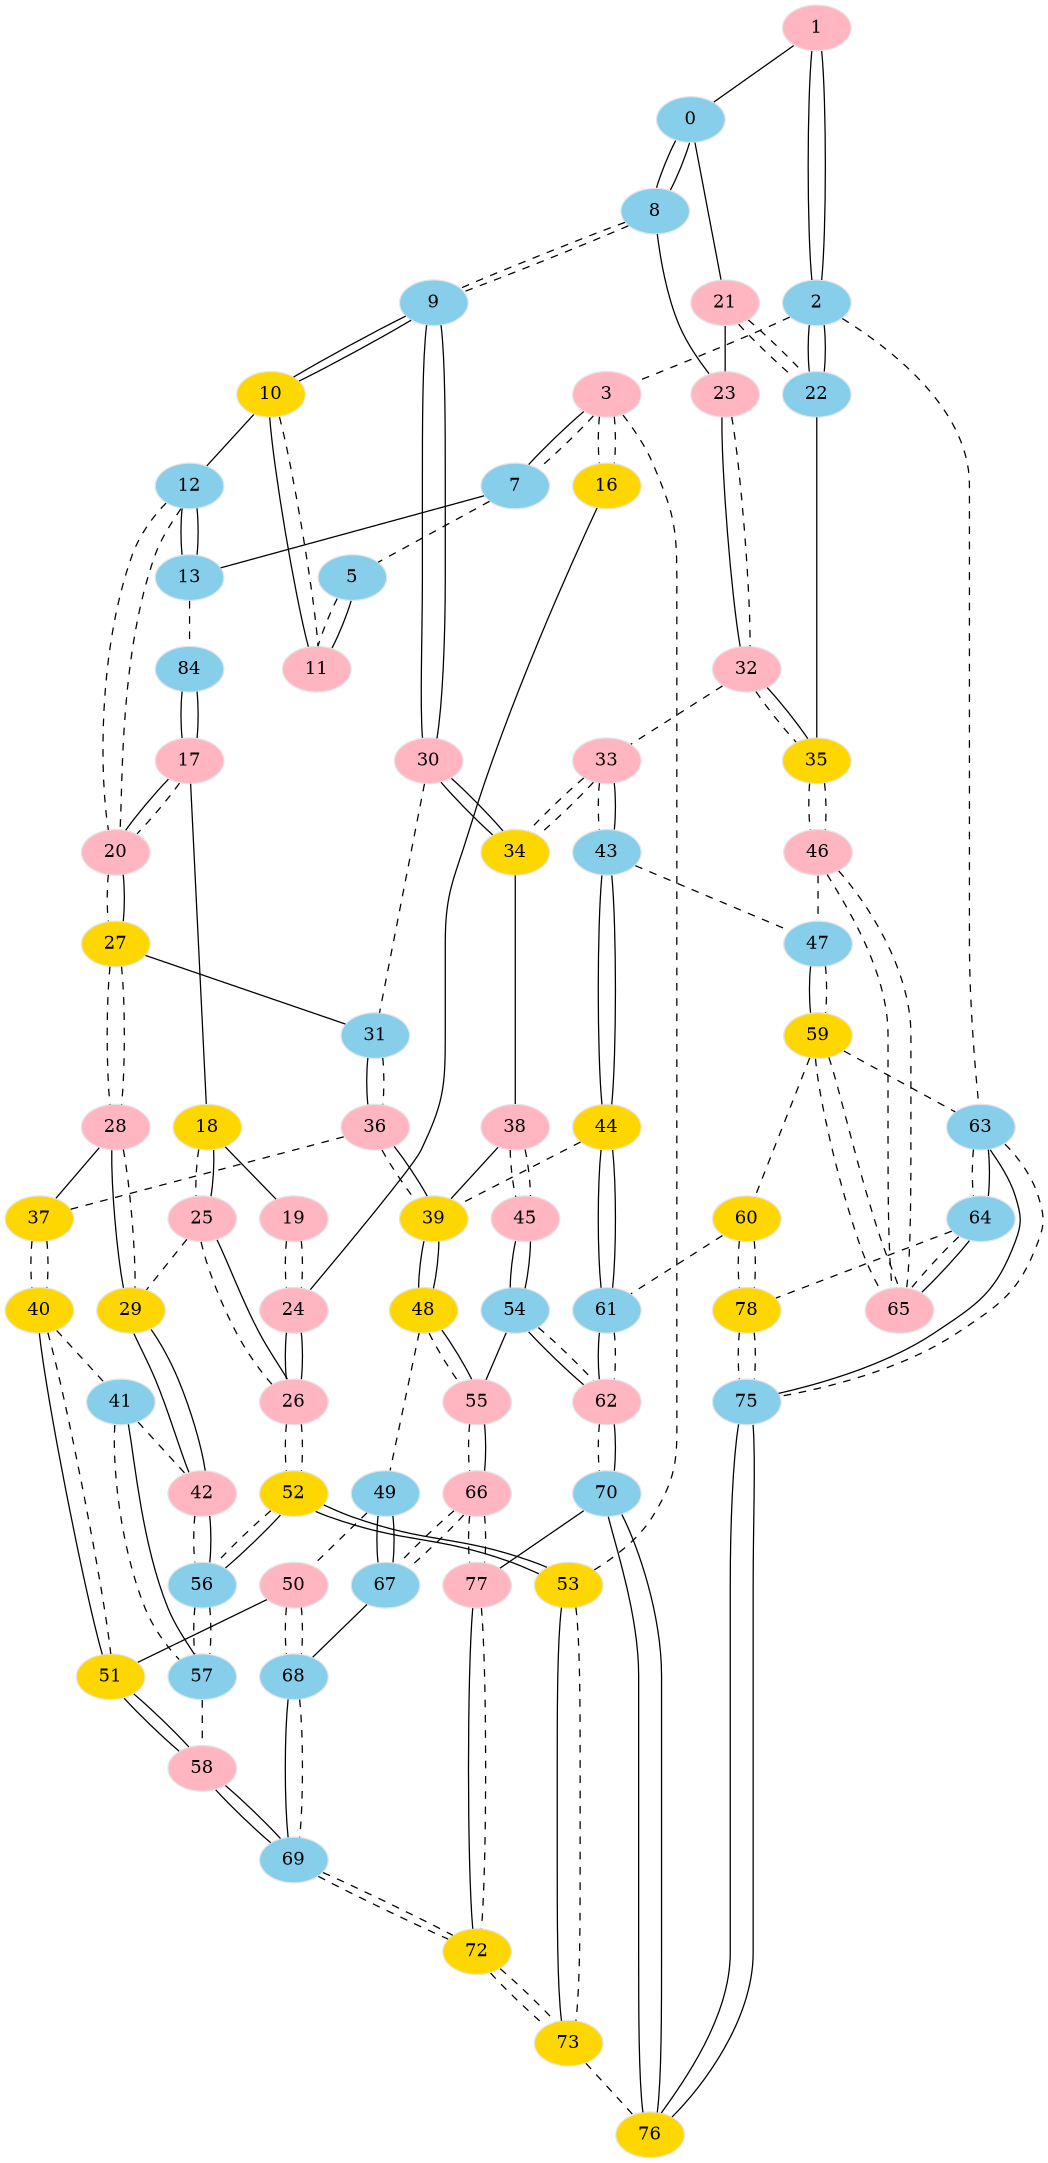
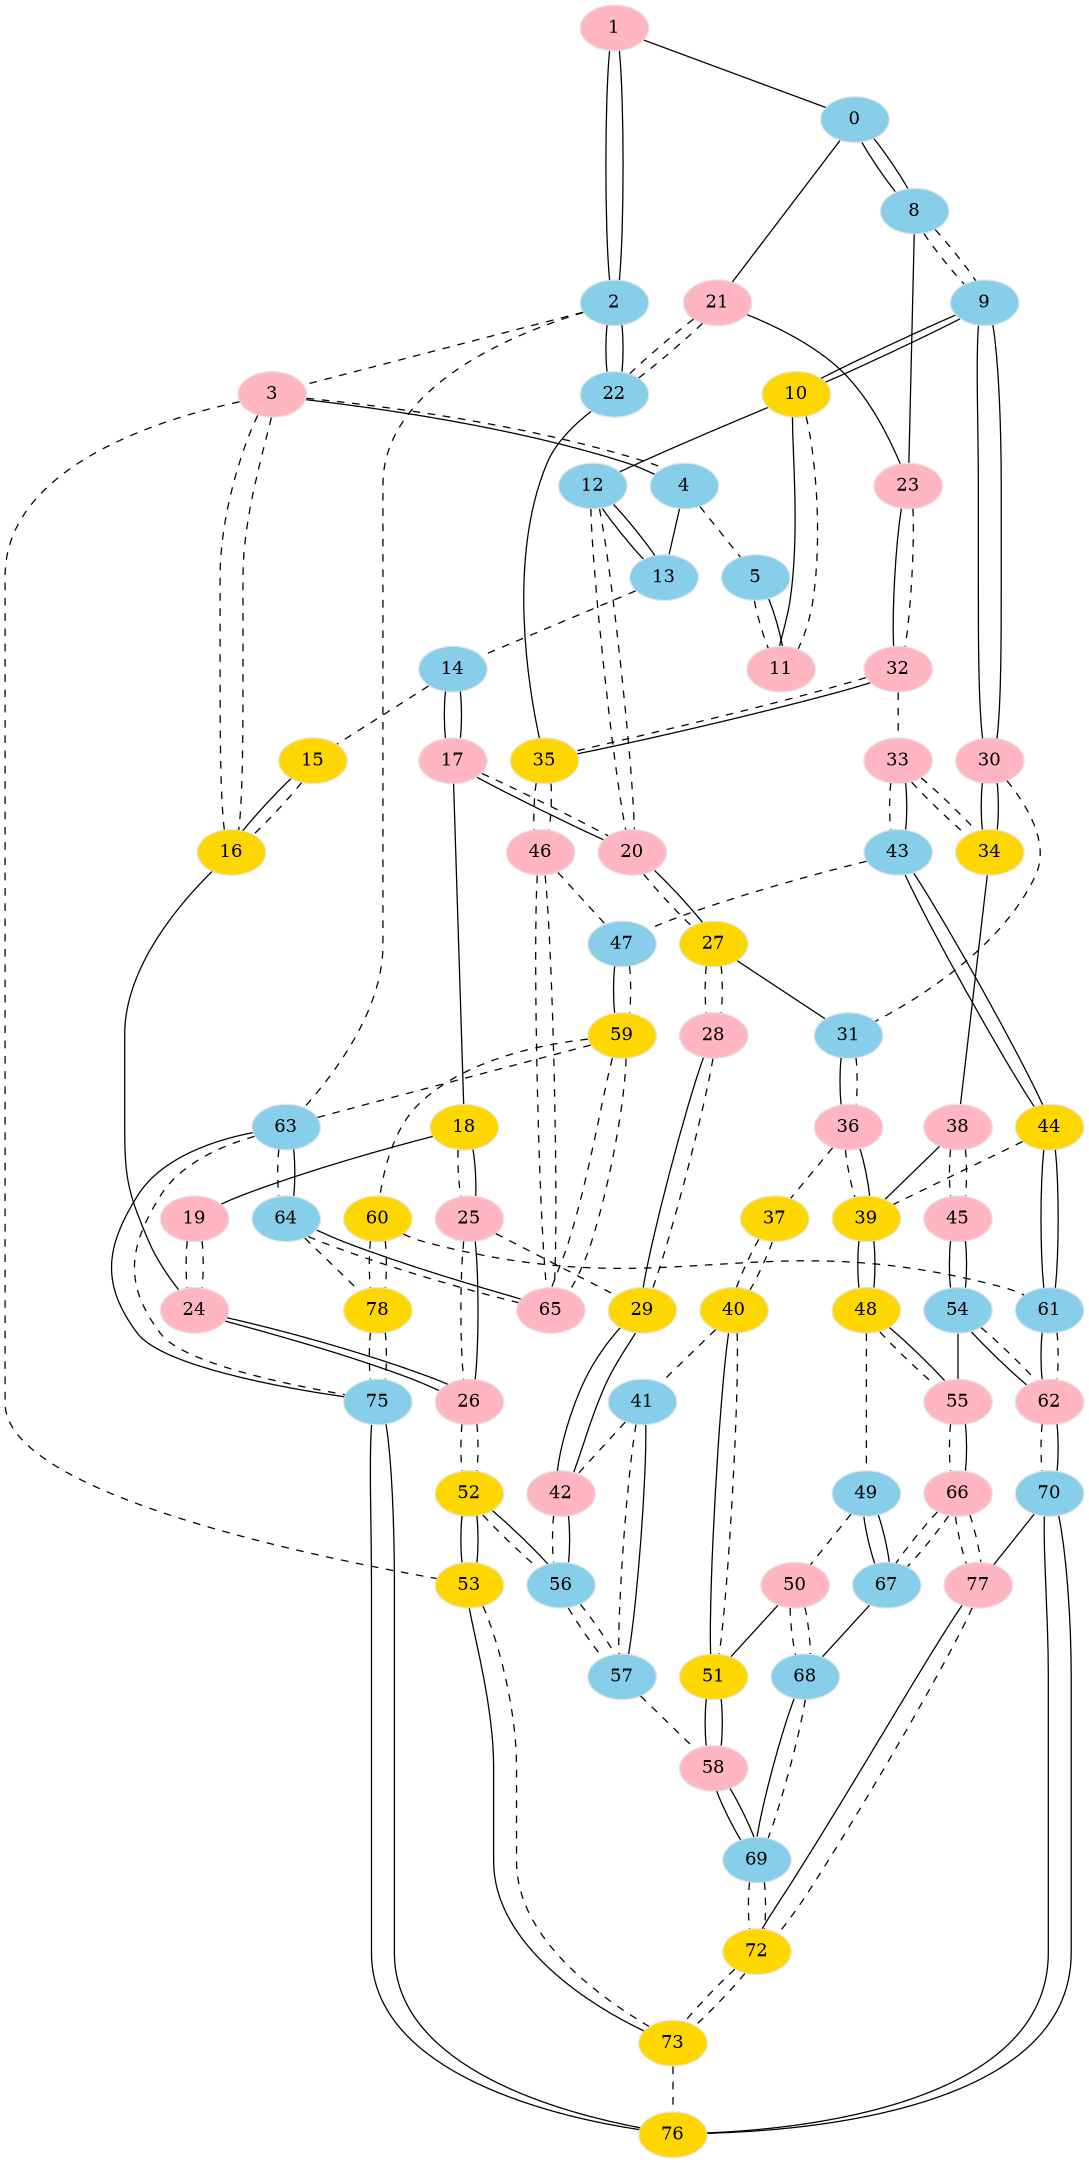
  graph {
    node [color=gray90 fillcolor=lightpink style=filled]
    edge [style=dashed]
    2 [fillcolor=skyblue]
    1
    n3 [fillcolor=skyblue label=0]
    3
    22 [fillcolor=skyblue]
    63 [fillcolor=skyblue]
    8 [fillcolor=skyblue]
    21
-   4 [fillcolor=skyblue label=7]
+   4 [fillcolor=skyblue]
    16 [fillcolor=gold]
    53 [fillcolor=gold]
    35 [fillcolor=gold]
    64 [fillcolor=skyblue]
    75 [fillcolor=skyblue]
    5 [fillcolor=skyblue]
    13 [fillcolor=skyblue]
    24
    73 [fillcolor=gold]
    11
-   14 [fillcolor=skyblue label=84]
+   14 [fillcolor=skyblue]
    9 [fillcolor=skyblue]
    23
    10 [fillcolor=gold]
    30
    32
    12 [fillcolor=skyblue]
    31 [fillcolor=skyblue]
    34 [fillcolor=gold]
    20
    27 [fillcolor=gold]
+   15 [fillcolor=gold]
    17
    18 [fillcolor=gold]
    19
    26
    25
    29 [fillcolor=gold]
    28
    46
    33
    52 [fillcolor=gold]
    42
    56 [fillcolor=skyblue]
    37 [fillcolor=gold]
    36
    40 [fillcolor=gold]
    38
    39 [fillcolor=gold]
    43 [fillcolor=skyblue]
    44 [fillcolor=gold]
    47 [fillcolor=skyblue]
    45
    65
    48 [fillcolor=gold]
    41 [fillcolor=skyblue]
    51 [fillcolor=gold]
    54 [fillcolor=skyblue]
    49 [fillcolor=skyblue]
    55
    57 [fillcolor=skyblue]
    58
    61 [fillcolor=skyblue]
    59 [fillcolor=gold]
    62
    60 [fillcolor=gold]
    50
    67 [fillcolor=skyblue]
    66
    68 [fillcolor=skyblue]
    69 [fillcolor=skyblue]
    76 [fillcolor=gold]
    70 [fillcolor=skyblue]
    n73 [label=77]
    72 [fillcolor=gold]
    n75 [fillcolor=gold label=78]
    2 -- 3
    2 -- 22 [style=solid]
    2 -- 22 [style=solid]
    2 -- 63
    1 -- 2 [style=solid]
    1 -- 2 [style=solid]
    1 -- n3 [style=solid]
    n3 -- 8 [style=solid]
    n3 -- 8 [style=solid]
    n3 -- 21 [style=solid]
    3 -- 4 [style=solid]
    3 -- 4
    3 -- 16
    3 -- 16
    3 -- 53
    22 -- 35 [style=solid]
    63 -- 64
    63 -- 64 [style=solid]
    63 -- 75 [style=solid]
    63 -- 75
    8 -- 9
    8 -- 9
    8 -- 23 [style=solid]
    21 -- 22
    21 -- 22
    21 -- 23 [style=solid]
    4 -- 5
    4 -- 13 [style=solid]
    16 -- 24 [style=solid]
    53 -- 73 [style=solid]
    53 -- 73
    35 -- 46
    35 -- 46
    64 -- 65
    64 -- 65 [style=solid]
    64 -- n75
    75 -- 76 [style=solid]
    75 -- 76 [style=solid]
    5 -- 11
    5 -- 11 [style=solid]
    13 -- 14
    24 -- 26 [style=solid]
    24 -- 26 [style=solid]
    73 -- 76
+   14 -- 15
    14 -- 17 [style=solid]
    14 -- 17 [style=solid]
    9 -- 10 [style=solid]
    9 -- 10 [style=solid]
    9 -- 30 [style=solid]
    9 -- 30 [style=solid]
    23 -- 32 [style=solid]
    23 -- 32
    10 -- 11 [style=solid]
    10 -- 11
    10 -- 12 [style=solid]
    30 -- 31
    30 -- 34 [style=solid]
    30 -- 34 [style=solid]
    32 -- 35
    32 -- 35 [style=solid]
    32 -- 33
    12 -- 13 [style=solid]
    12 -- 13 [style=solid]
    12 -- 20
    12 -- 20
    31 -- 36 [style=solid]
    31 -- 36
    34 -- 38 [style=solid]
    20 -- 27
    20 -- 27 [style=solid]
    27 -- 31 [style=solid]
    27 -- 28
    27 -- 28
+   15 -- 16 [style=solid]
+   15 -- 16
    17 -- 20 [style=solid]
    17 -- 20
    17 -- 18 [style=solid]
    18 -- 19 [style=solid]
    18 -- 25
    18 -- 25 [style=solid]
    19 -- 24
    19 -- 24
    26 -- 52
    26 -- 52
    25 -- 26
    25 -- 26 [style=solid]
    25 -- 29
    29 -- 42 [style=solid]
    29 -- 42 [style=solid]
    28 -- 29 [style=solid]
    28 -- 29
-   28 -- 37 [style=solid]
    46 -- 47
    46 -- 65
    46 -- 65
    33 -- 34
    33 -- 34
    33 -- 43
    33 -- 43 [style=solid]
    52 -- 53 [style=solid]
    52 -- 53 [style=solid]
    52 -- 56
    52 -- 56 [style=solid]
    42 -- 56
    42 -- 56 [style=solid]
    56 -- 57
    56 -- 57
    37 -- 40
    37 -- 40
    36 -- 37
    36 -- 39
    36 -- 39 [style=solid]
    40 -- 41
    40 -- 51 [style=solid]
    40 -- 51
    38 -- 39 [style=solid]
    38 -- 45
    38 -- 45
    39 -- 48 [style=solid]
    39 -- 48 [style=solid]
    43 -- 44 [style=solid]
    43 -- 44 [style=solid]
    43 -- 47
    44 -- 39
    44 -- 61 [style=solid]
    44 -- 61 [style=solid]
    47 -- 59 [style=solid]
    47 -- 59
    45 -- 54 [style=solid]
    45 -- 54 [style=solid]
    48 -- 49
    48 -- 55
    48 -- 55 [style=solid]
    41 -- 42
    41 -- 57
    41 -- 57 [style=solid]
    51 -- 58 [style=solid]
    51 -- 58 [style=solid]
    54 -- 55 [style=solid]
    54 -- 62 [style=solid]
    54 -- 62
    49 -- 50
    49 -- 67 [style=solid]
    49 -- 67 [style=solid]
    55 -- 66
    55 -- 66 [style=solid]
    57 -- 58
    58 -- 69 [style=solid]
    58 -- 69 [style=solid]
    61 -- 62 [style=solid]
    61 -- 62
    59 -- 63
    59 -- 65
    59 -- 65
    59 -- 60
    62 -- 70
    62 -- 70 [style=solid]
    60 -- 61
    60 -- n75
    60 -- n75
    50 -- 51 [style=solid]
    50 -- 68
    50 -- 68
    67 -- 68 [style=solid]
    66 -- 67
    66 -- 67
    66 -- n73
    66 -- n73
    68 -- 69 [style=solid]
    68 -- 69
    69 -- 72
    69 -- 72
    70 -- 76 [style=solid]
    70 -- 76 [style=solid]
    70 -- n73 [style=solid]
    n73 -- 72 [style=solid]
    n73 -- 72
    72 -- 73
    72 -- 73
    n75 -- 75
    n75 -- 75
  }
